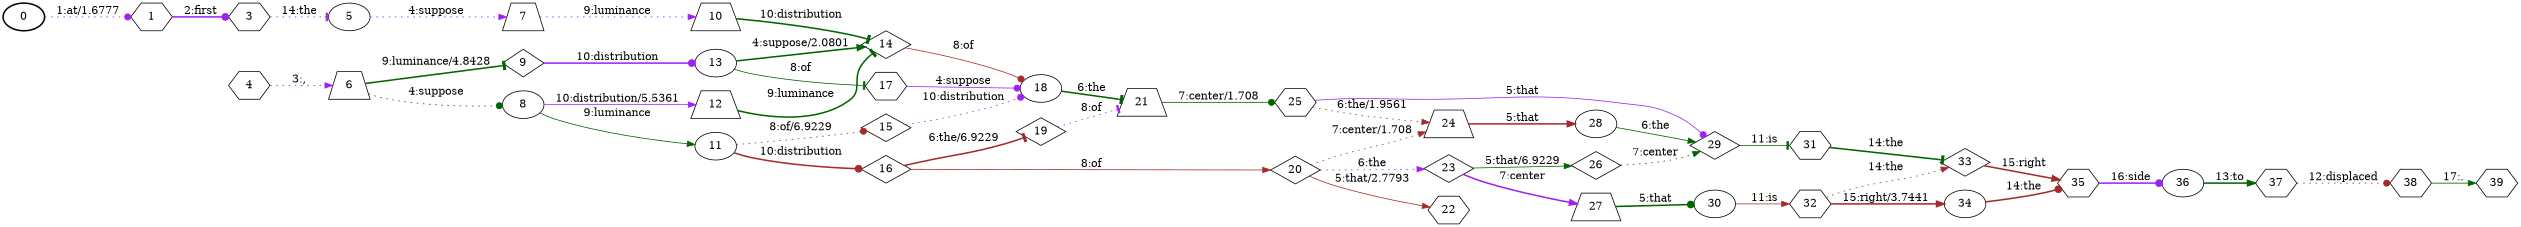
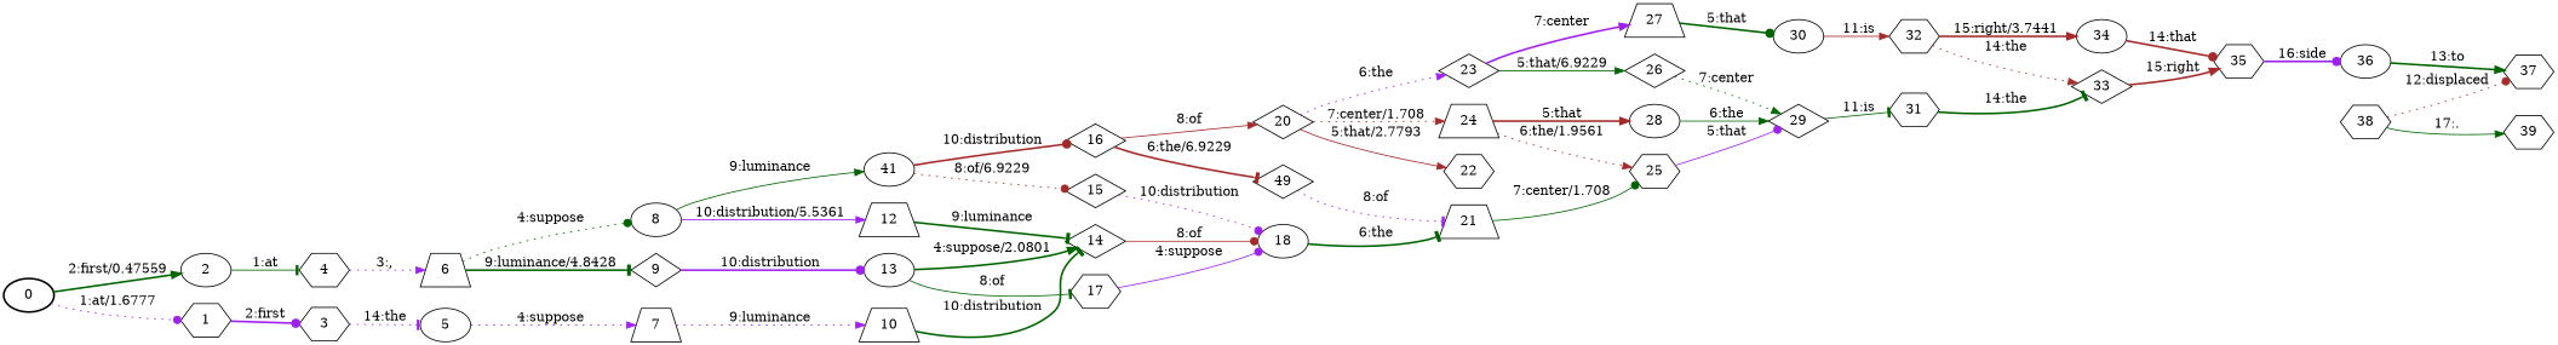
  digraph {
    nodesep=0.25
    rankdir=LR
    ranksep=0.4
    node [fontsize=14 shape=hexagon style=solid]
    edge [arrowhead=normal color=darkgreen fontsize=14 style=bold]
    n1 [label=0 shape=ellipse style=bold]
    n2 [label=1]
+   n3 [label=2 shape=ellipse]
    n4 [label=3]
    n5 [label=4]
    n6 [label=5 shape=ellipse]
    n7 [label=6 shape=trapezium]
    n8 [label=7 shape=trapezium]
    n9 [label=8 shape=ellipse]
    n10 [label=9 shape=diamond]
    n11 [label=10 shape=trapezium]
-   n12 [label=11 shape=ellipse]
+   n12 [label=41 shape=ellipse]
    n13 [label=12 shape=trapezium]
    n14 [label=13 shape=ellipse]
    n15 [label=14 shape=diamond]
    n16 [label=15 shape=diamond]
    n17 [label=16 shape=diamond]
    n18 [label=17]
    n19 [label=18 shape=ellipse]
-   n20 [label=19 shape=diamond]
+   n20 [label=49 shape=diamond]
    n21 [label=20 shape=diamond]
    n22 [label=21 shape=trapezium]
    n23 [label=22]
    n24 [label=23 shape=diamond]
    n25 [label=24 shape=trapezium]
    n26 [label=25]
    n27 [label=26 shape=diamond]
    n28 [label=27 shape=trapezium]
    n29 [label=28 shape=ellipse]
    n30 [label=29 shape=diamond]
    n31 [label=30 shape=ellipse]
    n32 [label=31]
    n33 [label=32]
    n34 [label=33 shape=diamond]
    n35 [label=34 shape=ellipse]
    n36 [label=35]
    n37 [label=36 shape=ellipse]
    n38 [label=37]
    n39 [label=38]
    n40 [label=39]
    n1 -> n2 [arrowhead=dot color=purple label="1:at/1.6777" style=dotted]
+   n1 -> n3 [label="2:first/0.47559"]
    n2 -> n4 [arrowhead=dot color=purple label="2:first"]
+   n3 -> n5 [arrowhead=tee label="1:at" style=solid]
    n4 -> n6 [arrowhead=tee color=purple label="14:the" style=dotted]
    n5 -> n7 [color=purple label="3:," style=dotted]
    n6 -> n8 [color=purple label="4:suppose" style=dotted]
    n7 -> n9 [arrowhead=dot label="4:suppose" style=dotted]
    n7 -> n10 [arrowhead=tee label="9:luminance/4.8428"]
    n8 -> n11 [color=purple label="9:luminance" style=dotted]
    n9 -> n12 [label="9:luminance" style=solid]
    n9 -> n13 [color=purple label="10:distribution/5.5361" style=solid]
    n10 -> n14 [arrowhead=dot color=purple label="10:distribution"]
    n11 -> n15 [arrowhead=tee label="10:distribution"]
    n12 -> n16 [arrowhead=dot color=brown label="8:of/6.9229" style=dotted]
    n12 -> n17 [arrowhead=dot color=brown label="10:distribution"]
    n13 -> n15 [arrowhead=tee label="9:luminance"]
    n14 -> n15 [label="4:suppose/2.0801"]
    n14 -> n18 [arrowhead=tee label="8:of" style=solid]
    n15 -> n19 [arrowhead=dot color=brown label="8:of" style=solid]
    n16 -> n19 [arrowhead=dot color=purple label="10:distribution" style=dotted]
    n17 -> n20 [arrowhead=tee color=brown label="6:the/6.9229"]
    n17 -> n21 [color=brown label="8:of" style=solid]
    n18 -> n19 [arrowhead=dot color=purple label="4:suppose" style=solid]
    n19 -> n22 [arrowhead=tee label="6:the"]
    n20 -> n22 [arrowhead=tee color=purple label="8:of" style=dotted]
    n21 -> n23 [color=brown label="5:that/2.7793" style=solid]
    n21 -> n24 [color=purple label="6:the" style=dotted]
    n21 -> n25 [color=brown label="7:center/1.708" style=dotted]
    n22 -> n26 [arrowhead=dot label="7:center/1.708" style=solid]
    n24 -> n27 [label="5:that/6.9229" style=solid]
    n24 -> n28 [color=purple label="7:center"]
-   n26 -> n25 [color=brown label="6:the/1.9561" style=dotted]
+   n25 -> n26 [color=brown label="6:the/1.9561" style=dotted]
    n25 -> n29 [color=brown label="5:that"]
    n26 -> n30 [arrowhead=dot color=purple label="5:that" style=solid]
    n27 -> n30 [label="7:center" style=dotted]
    n28 -> n31 [arrowhead=dot label="5:that"]
    n29 -> n30 [label="6:the" style=solid]
    n30 -> n32 [arrowhead=tee label="11:is" style=solid]
    n31 -> n33 [color=brown label="11:is" style=solid]
    n32 -> n34 [arrowhead=tee label="14:the"]
    n33 -> n34 [color=brown label="14:the" style=dotted]
    n33 -> n35 [color=brown label="15:right/3.7441"]
    n34 -> n36 [color=brown label="15:right"]
-   n35 -> n36 [arrowhead=dot color=brown label="14:the"]
+   n35 -> n36 [arrowhead=dot color=brown label="14:that"]
    n36 -> n37 [arrowhead=dot color=purple label="16:side"]
    n37 -> n38 [label="13:to"]
-   n38 -> n39 [arrowhead=dot color=brown label="12:displaced" style=dotted]
+   n39 -> n38 [arrowhead=dot color=brown label="12:displaced" style=dotted]
    n39 -> n40 [label="17:." style=solid]
  }
